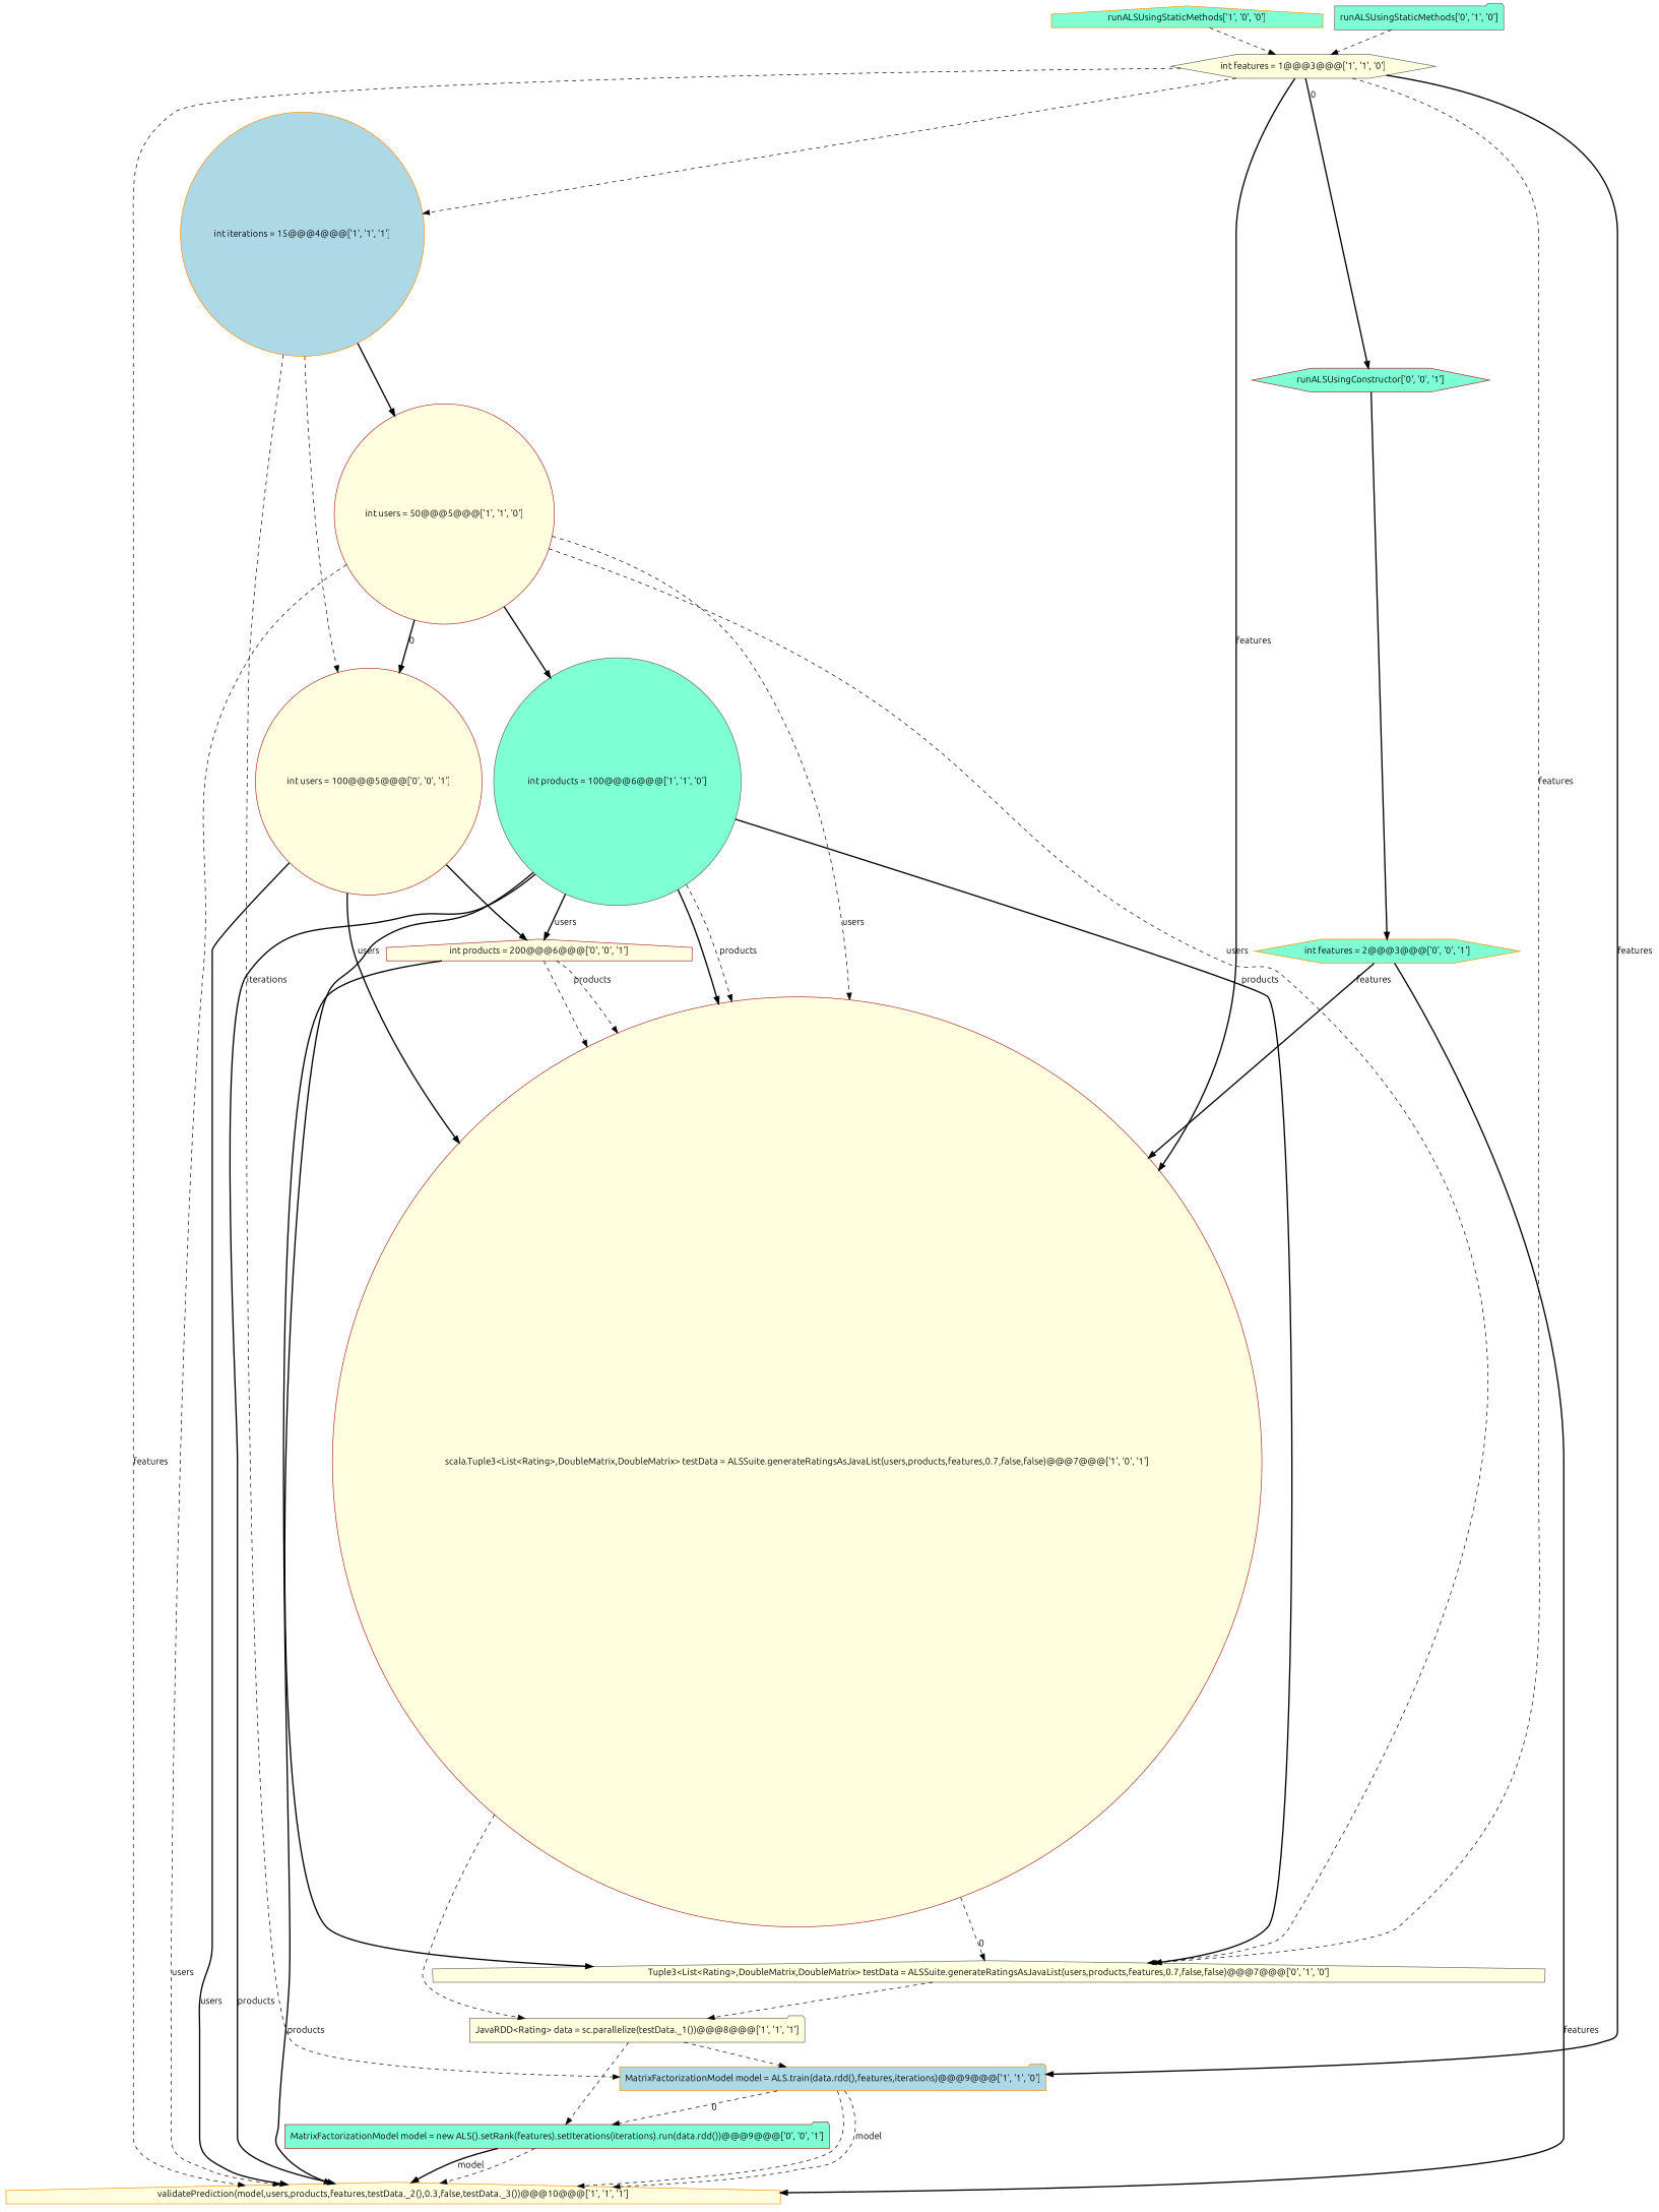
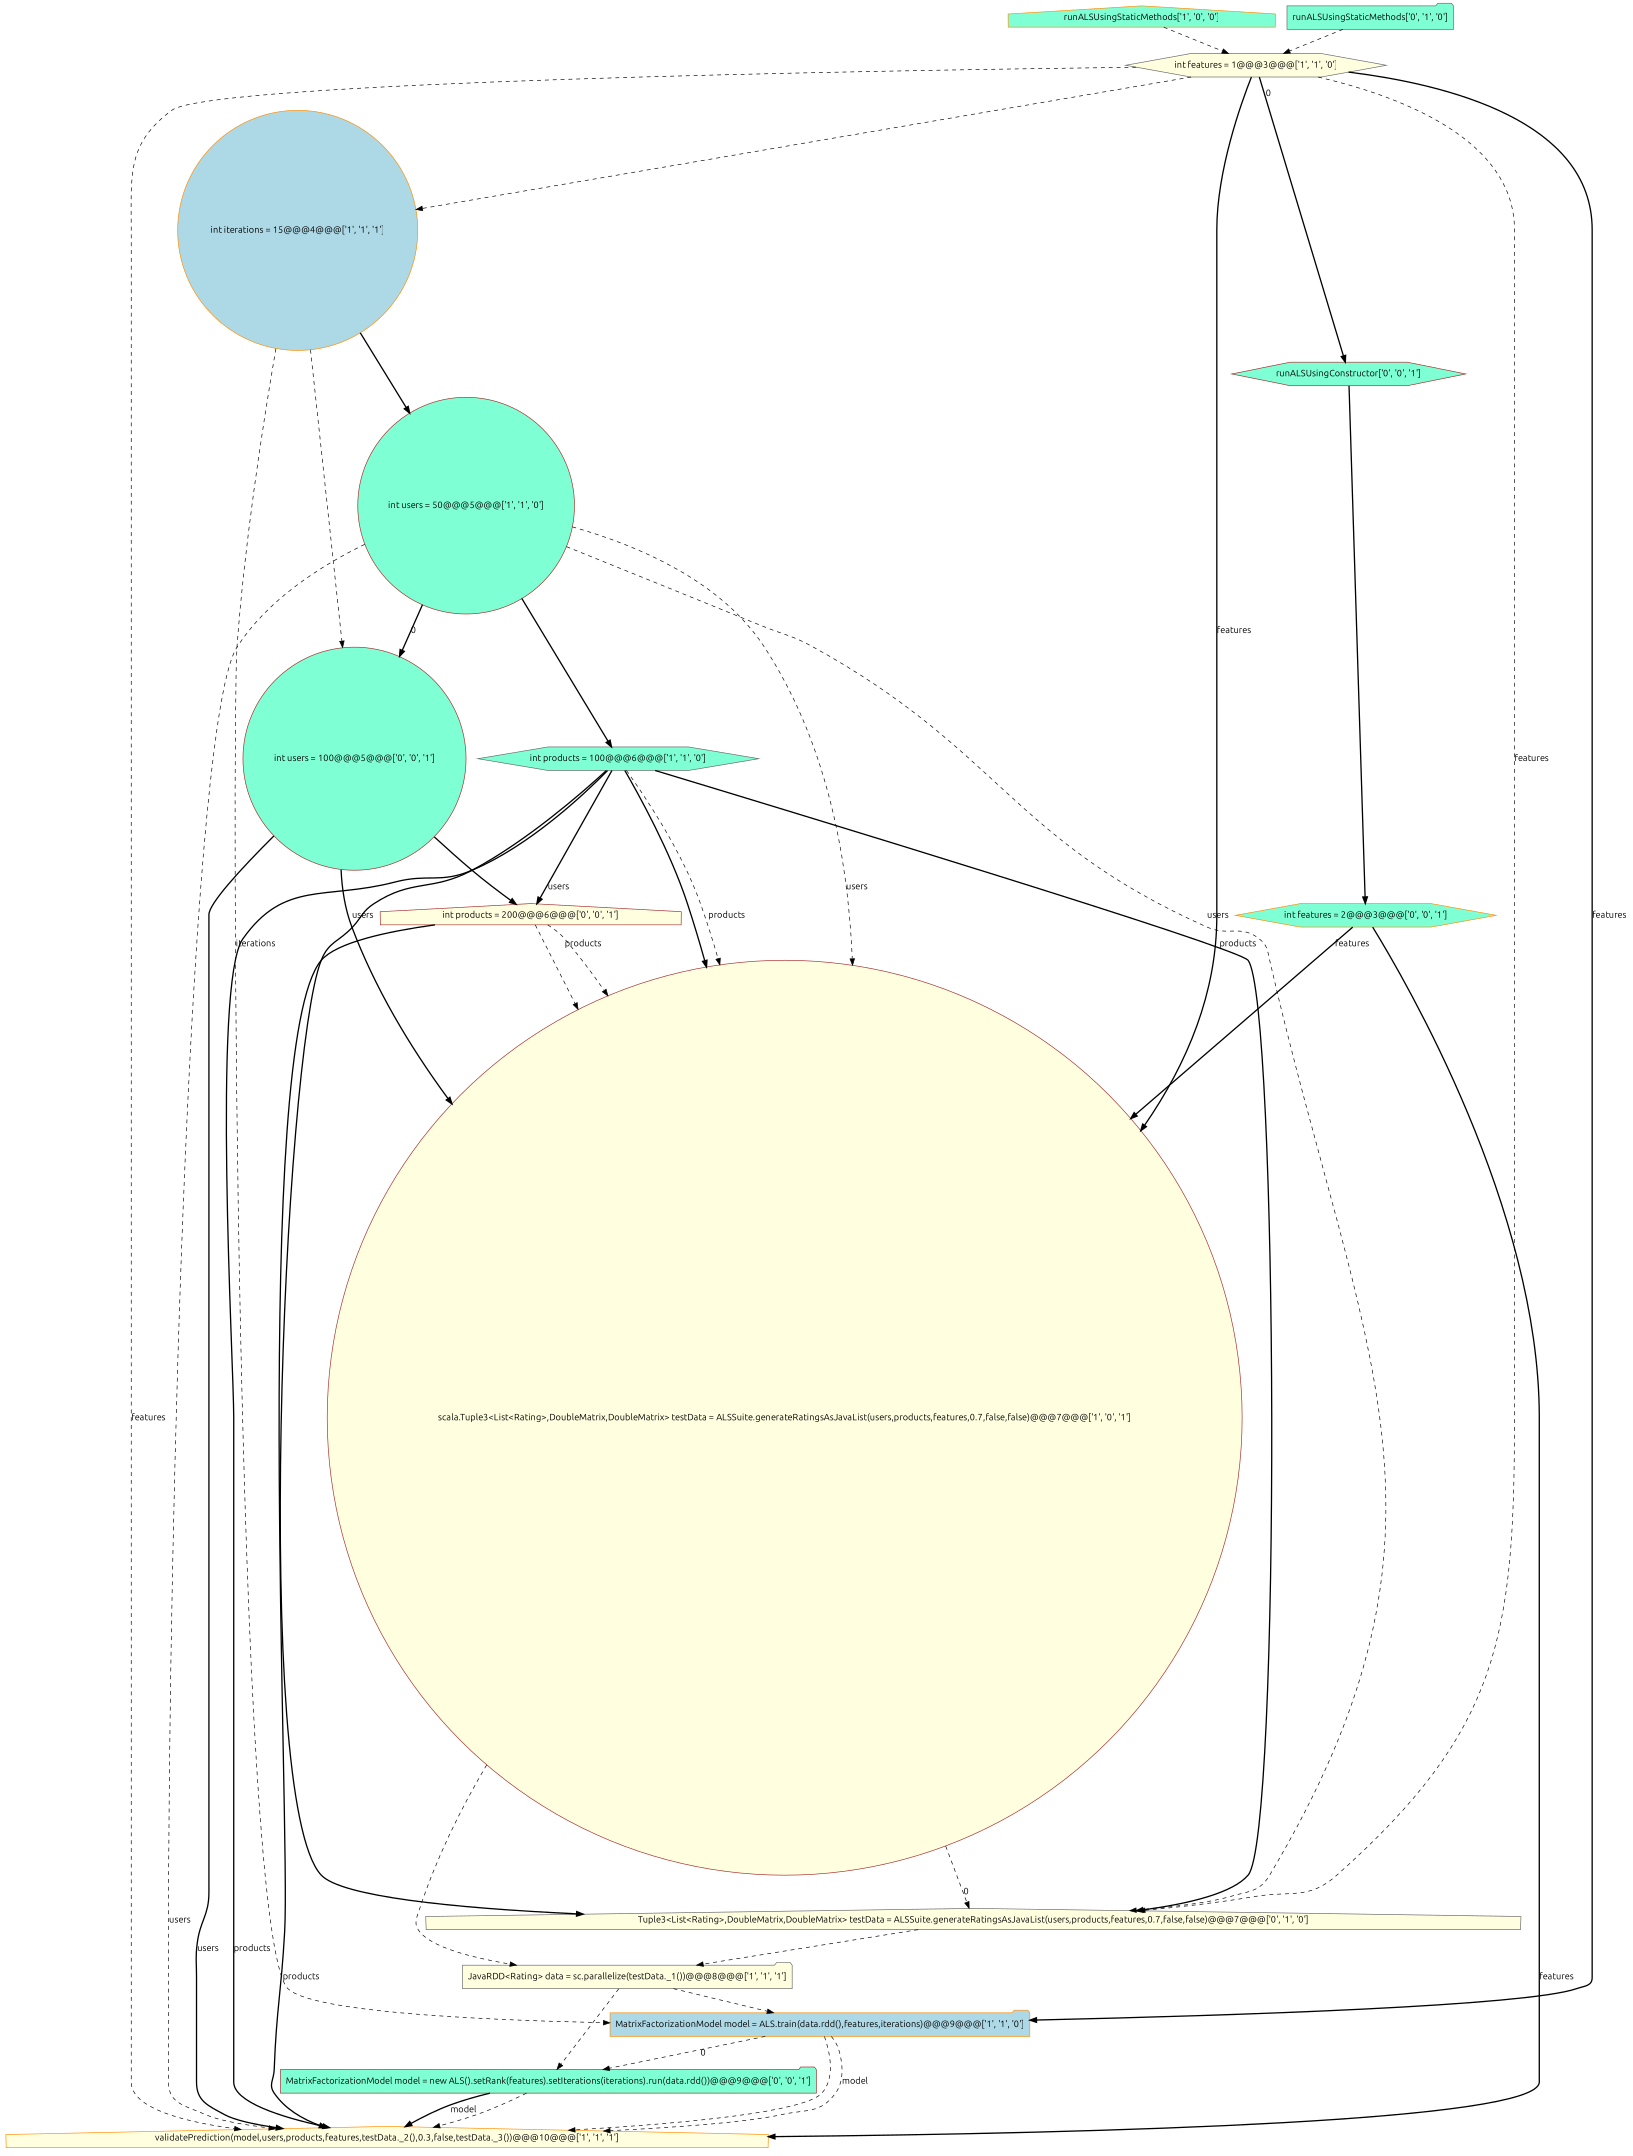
  digraph {
    fontname=Ubuntu
    node [color=brown fillcolor=aquamarine fontname=Ubuntu shape=folder style=filled]
    edge [fontname=Ubuntu style=dashed]
    n1 [label="MatrixFactorizationModel model = new ALS().setRank(features).setIterations(iterations).run(data.rdd())@@@9@@@['0', '0', '1']"]
    n2 [color=darkorange fillcolor=lightyellow label="validatePrediction(model,users,products,features,testData._2(),0.3,false,testData._3())@@@10@@@['1', '1', '1']" shape=house]
    n3 [color=darkorange label="runALSUsingStaticMethods['1', '0', '0']" shape=house]
    n4 [color=gray40 fillcolor=lightyellow label="int features = 1@@@3@@@['1', '1', '0']" shape=hexagon]
    n5 [fillcolor=lightyellow label="scala.Tuple3<List<Rating>,DoubleMatrix,DoubleMatrix> testData = ALSSuite.generateRatingsAsJavaList(users,products,features,0.7,false,false)@@@7@@@['1', '0', '1']" shape=circle]
    n6 [color=gray40 fillcolor=lightyellow label="Tuple3<List<Rating>,DoubleMatrix,DoubleMatrix> testData = ALSSuite.generateRatingsAsJavaList(users,products,features,0.7,false,false)@@@7@@@['0', '1', '0']" shape=house]
    n7 [color=darkorange fillcolor=lightblue label="int iterations = 15@@@4@@@['1', '1', '1']" shape=circle]
    n8 [color=darkorange fillcolor=lightblue label="MatrixFactorizationModel model = ALS.train(data.rdd(),features,iterations)@@@9@@@['1', '1', '0']"]
    n9 [label="runALSUsingConstructor['0', '0', '1']" shape=hexagon]
    n10 [color=gray40 fillcolor=lightyellow label="JavaRDD<Rating> data = sc.parallelize(testData._1())@@@8@@@['1', '1', '1']"]
-   n11 [color=gray40 label="int products = 100@@@6@@@['1', '1', '0']" shape=circle]
+   n11 [color=gray40 label="int products = 100@@@6@@@['1', '1', '0']" shape=hexagon]
    n12 [fillcolor=lightyellow label="int products = 200@@@6@@@['0', '0', '1']" shape=house]
-   n13 [fillcolor=lightyellow label="int users = 100@@@5@@@['0', '0', '1']" shape=circle]
+   n13 [label="int users = 100@@@5@@@['0', '0', '1']" shape=circle]
    n14 [color=gray40 label="runALSUsingStaticMethods['0', '1', '0']"]
-   n15 [fillcolor=lightyellow label="int users = 50@@@5@@@['1', '1', '0']" shape=circle]
+   n15 [label="int users = 50@@@5@@@['1', '1', '0']" shape=circle]
    n16 [color=darkorange label="int features = 2@@@3@@@['0', '0', '1']" shape=hexagon]
    n1 -> n2 [label=model style=bold]
    n1 -> n2
    n3 -> n4
    n4 -> n2 [label=features]
    n4 -> n5 [label=features style=bold]
    n4 -> n6 [label=features]
    n4 -> n7
    n4 -> n8 [label=features style=bold]
    n4 -> n9 [label=0 style=bold]
    n5 -> n6 [label=0]
    n5 -> n10
    n6 -> n10
    n7 -> n8 [label=iterations]
    n7 -> n13
    n7 -> n15 [style=bold]
    n8 -> n1 [label=0]
    n8 -> n2
    n8 -> n2 [label=model]
    n9 -> n16 [style=bold]
    n10 -> n1
    n10 -> n8
    n11 -> n2 [label=products style=bold]
    n11 -> n5 [style=bold]
    n11 -> n5 [label=products]
    n11 -> n6 [style=bold]
    n11 -> n6 [label=products style=bold]
    n11 -> n12 [label=users style=bold]
    n12 -> n2 [label=products style=bold]
    n12 -> n5 [label=products]
    n12 -> n5
    n13 -> n2 [label=users style=bold]
    n13 -> n5 [label=users style=bold]
    n13 -> n12 [style=bold]
    n14 -> n4
    n15 -> n2 [label=users]
    n15 -> n5 [label=users]
    n15 -> n6 [label=users]
    n15 -> n11 [style=bold]
    n15 -> n13 [label=0 style=bold]
    n16 -> n2 [label=features style=bold]
    n16 -> n5 [label=features style=bold]
  }
